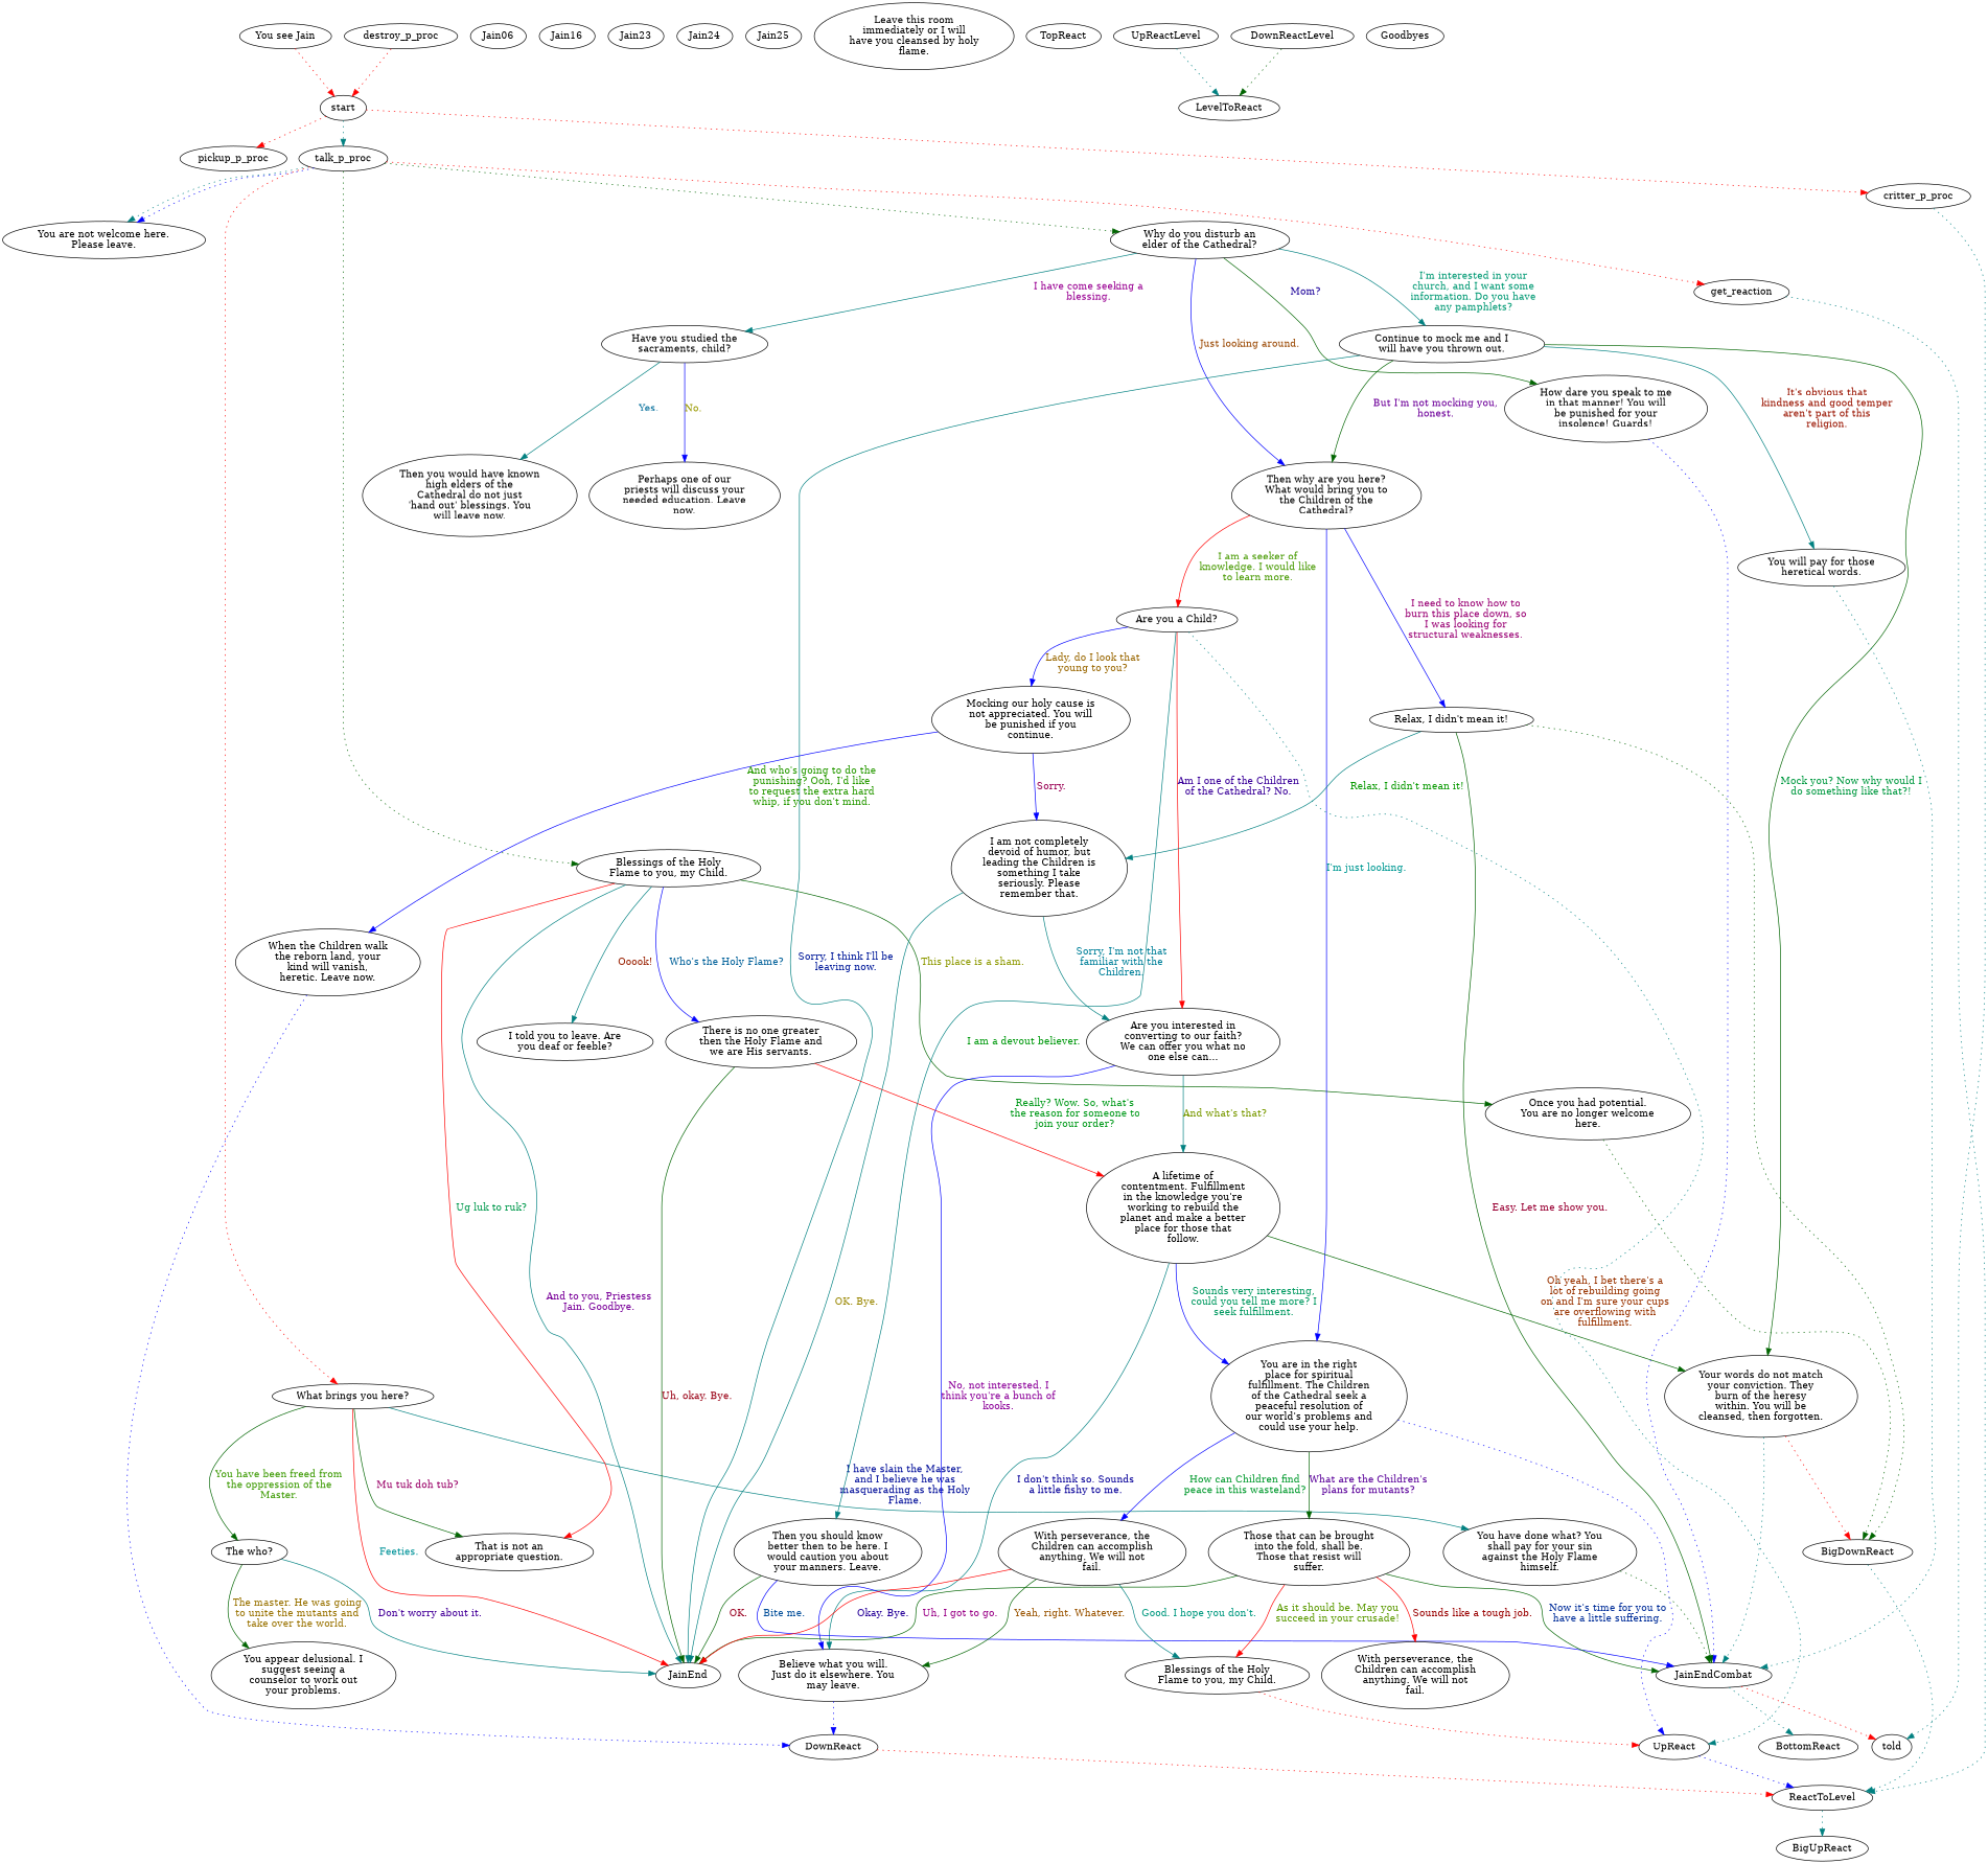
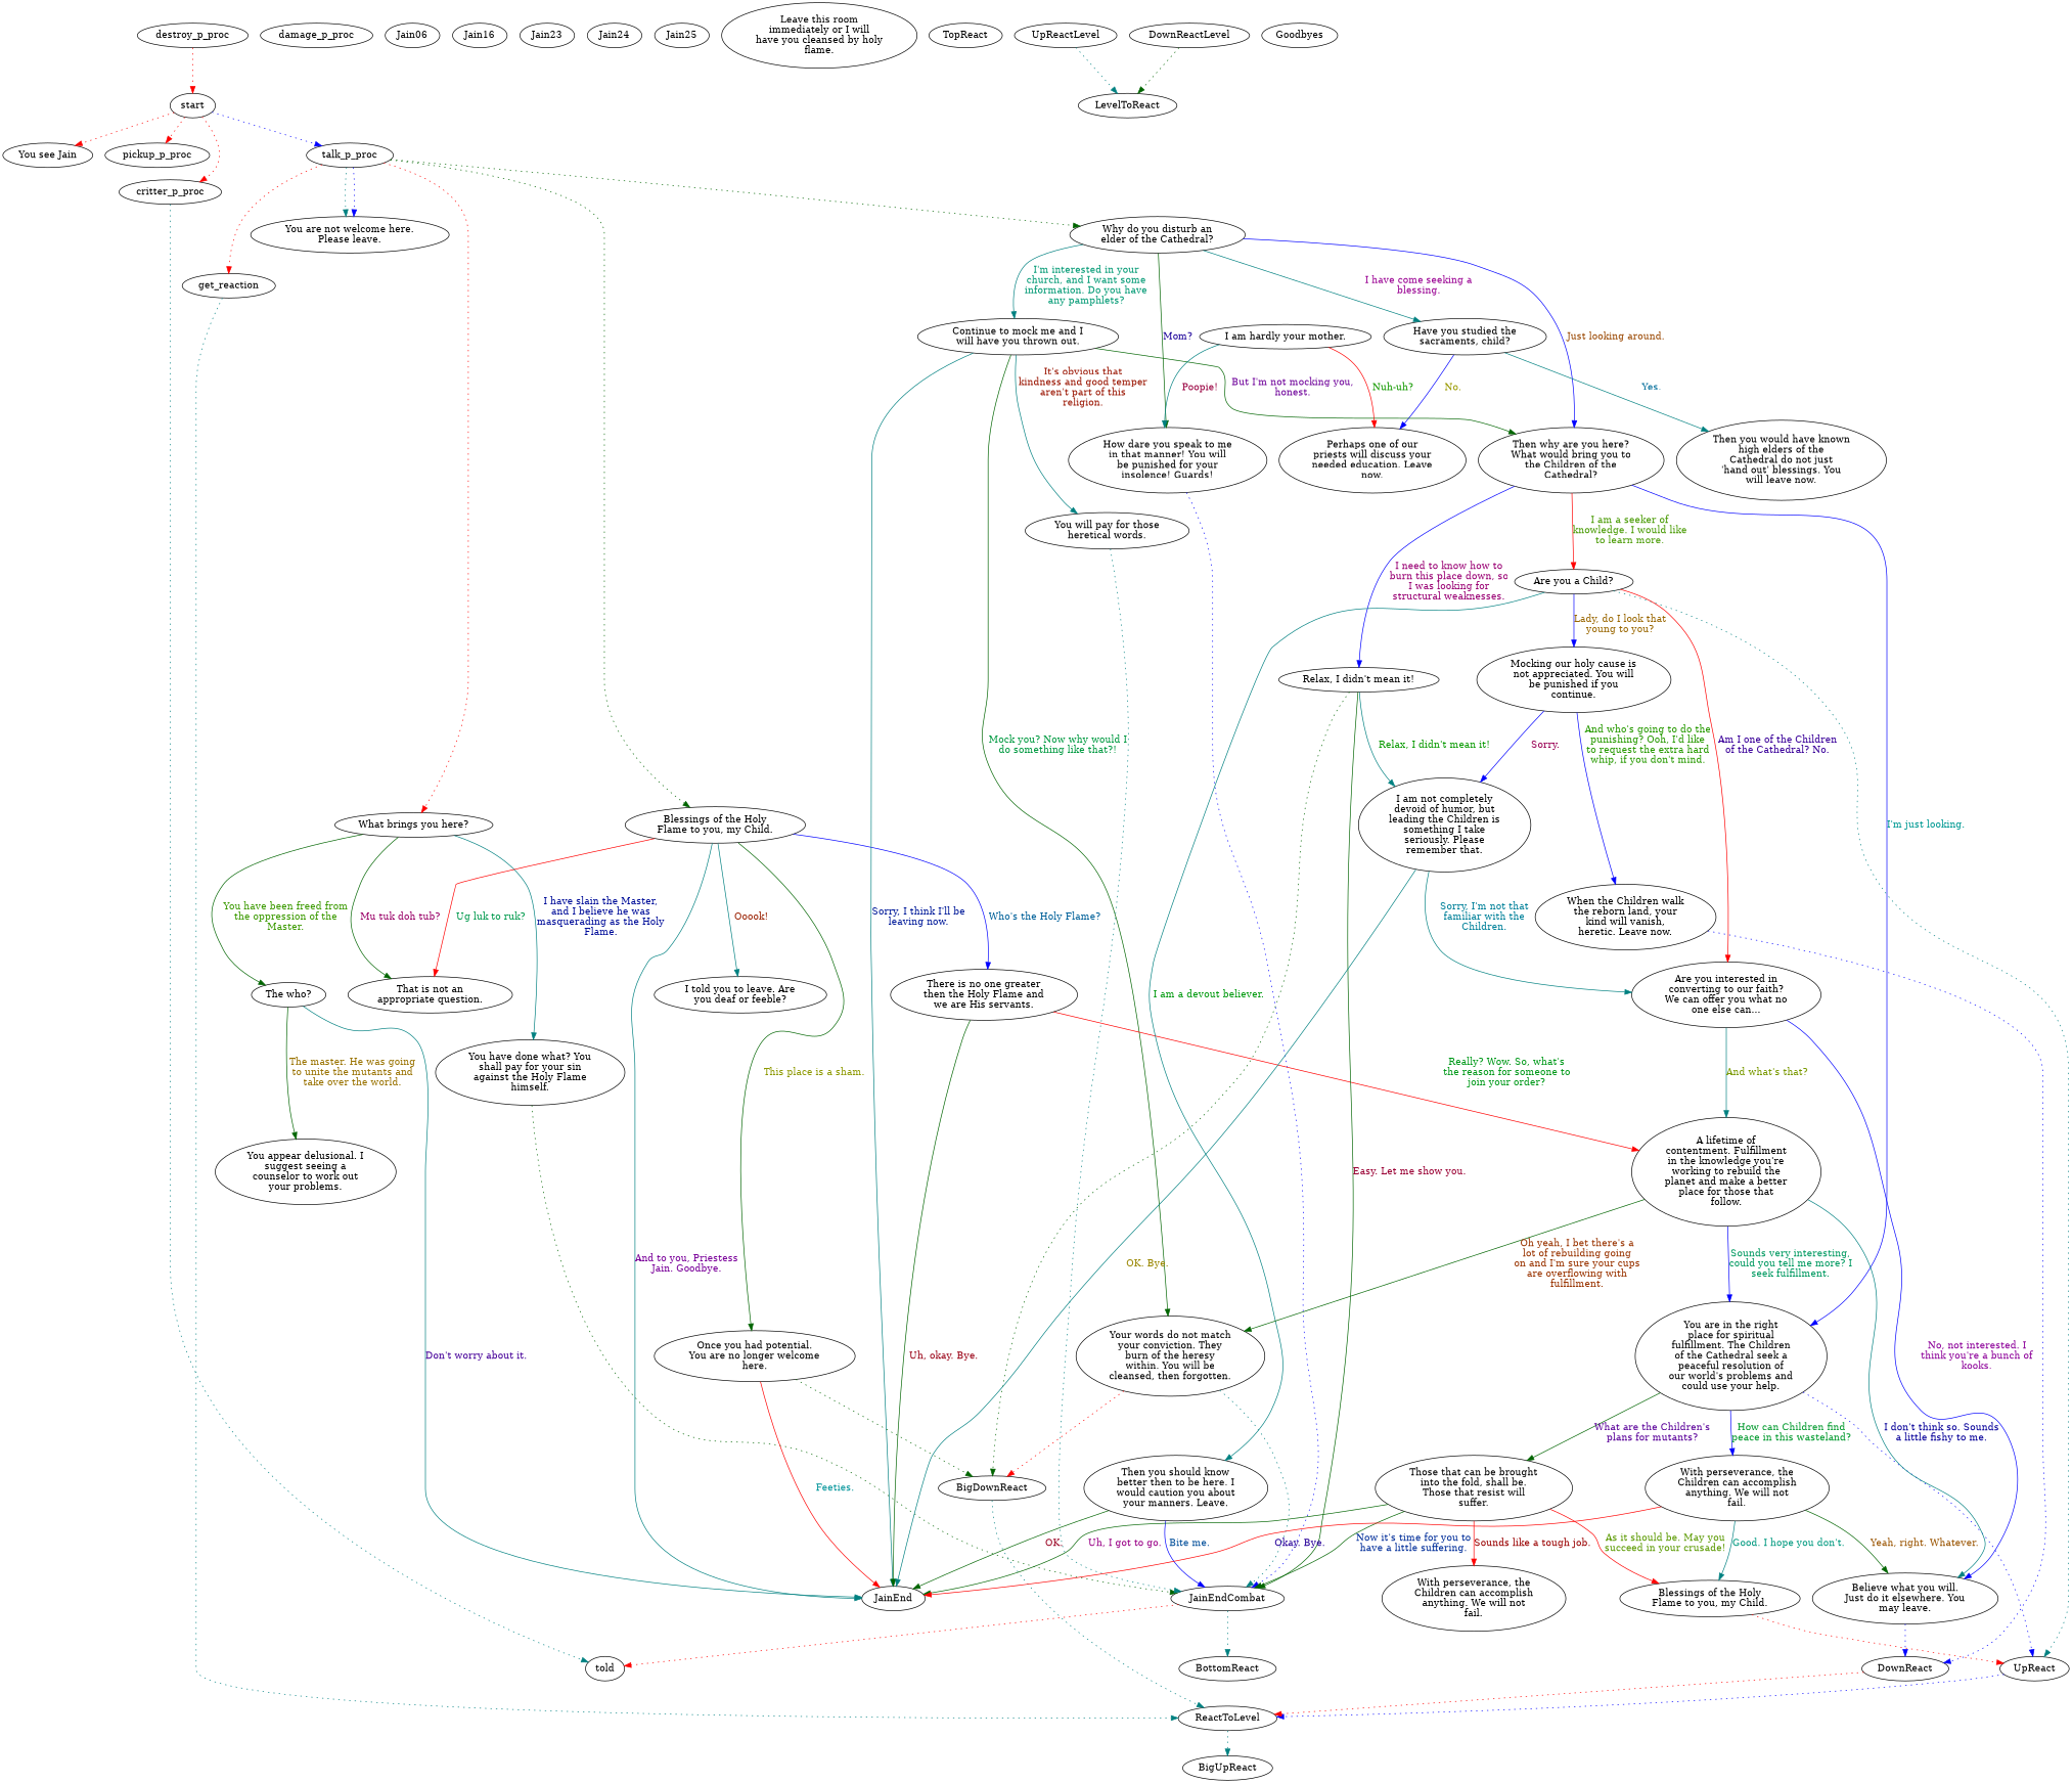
  digraph {
    node [color="#000000" fillcolor="#FFFFFF" style=filled]
    edge [color=teal]
    n1 [label="You see Jain"]
    start
    pickup_p_proc
    talk_p_proc
    critter_p_proc
    get_reaction
    n7 [label="You are not welcome here.\nPlease leave."]
    n8 [label="What brings you here?"]
    n9 [label="Why do you disturb an\nelder of the Cathedral?"]
    n10 [label="Blessings of the Holy\nFlame to you, my Child."]
    n11 [label=told]
    destroy_p_proc
    ReactToLevel
    JainEnd
    n15 [label="That is not an\nappropriate question."]
    n16 [label="You have done what? You\nshall pay for your sin\nagainst the Holy Flame\nhimself."]
    n17 [label="The who?"]
    n18 [label="Have you studied the\nsacraments, child?"]
    n19 [label="Continue to mock me and I\nwill have you thrown out."]
    n20 [label="Then why are you here?\nWhat would bring you to\nthe Children of the\nCathedral?"]
    n21 [label="How dare you speak to me\nin that manner! You will\nbe punished for your\ninsolence! Guards!"]
    n22 [label="There is no one greater\nthen the Holy Flame and\nwe are His servants."]
    n23 [label="Once you had potential.\nYou are no longer welcome\nhere."]
    n24 [label="I told you to leave. Are\nyou deaf or feeble?"]
    BigUpReact
    JainEndCombat
    n27 [label="You appear delusional. I\nsuggest seeing a\ncounselor to work out\nyour problems."]
    n28 [label="Perhaps one of our\npriests will discuss your\nneeded education. Leave\nnow."]
    n29 [label="Then you would have known\nhigh elders of the\nCathedral do not just\n'hand out' blessings. You\nwill leave now."]
    n30 [label="Your words do not match\nyour conviction. They\nburn of the heresy\nwithin. You will be\ncleansed, then forgotten."]
    n31 [label="You will pay for those\nheretical words."]
    n32 [label="Are you a Child?"]
    n33 [label="Relax, I didn't mean it!"]
    n34 [label="You are in the right\nplace for spiritual\nfulfillment. The Children\nof the Cathedral seek a\npeaceful resolution of\nour world's problems and\ncould use your help."]
    n35 [label="A lifetime of\ncontentment. Fulfillment\nin the knowledge you're\nworking to rebuild the\nplanet and make a better\nplace for those that\nfollow."]
    BigDownReact
+   damage_p_proc
    UpReact
    n39 [label="Mocking our holy cause is\nnot appreciated. You will\nbe punished if you\ncontinue."]
    n40 [label="Are you interested in\nconverting to our faith?\nWe can offer you what no\none else can..."]
    n41 [label="Then you should know\nbetter then to be here. I\nwould caution you about\nyour manners. Leave."]
    n42 [label="I am not completely\ndevoid of humor, but\nleading the Children is\nsomething I take\nseriously. Please\nremember that."]
    n43 [label="Those that can be brought\ninto the fold, shall be.\nThose that resist will\nsuffer."]
    n44 [label="With perseverance, the\nChildren can accomplish\nanything. We will not\nfail."]
    BottomReact
+   n46 [label="I am hardly your mother."]
    Jain06
    n48 [label="When the Children walk\nthe reborn land, your\nkind will vanish,\nheretic. Leave now."]
    n49 [label="Believe what you will.\nJust do it elsewhere. You\nmay leave."]
    n50 [label="With perseverance, the\nChildren can accomplish\nanything. We will not\nfail."]
    n51 [label="Blessings of the Holy\nFlame to you, my Child."]
    DownReact
    Jain16
    Jain23
    Jain24
    Jain25
    n57 [label="Leave this room\nimmediately or I will\nhave you cleansed by holy\nflame."]
    TopReact
    UpReactLevel
    LevelToReact
    DownReactLevel
    Goodbyes
-   n1 -> start [color=red style=dotted]
+   start -> n1 [color=red style=dotted]
    start -> pickup_p_proc [color=red style=dotted]
-   start -> talk_p_proc [style=dotted]
+   start -> talk_p_proc [color=blue style=dotted]
    start -> critter_p_proc [color=red style=dotted]
    talk_p_proc -> get_reaction [color=red style=dotted]
    talk_p_proc -> n7 [style=dotted]
    talk_p_proc -> n7 [color=blue style=dotted]
    talk_p_proc -> n8 [color=red style=dotted]
    talk_p_proc -> n9 [color=darkgreen style=dotted]
    talk_p_proc -> n10 [color=darkgreen style=dotted]
    critter_p_proc -> n11 [style=dotted]
    get_reaction -> ReactToLevel [style=dotted]
-   n8 -> JainEnd [color=red fontcolor="#009399" label="Feeties."]
+   n23 -> JainEnd [color=red fontcolor="#009399" label="Feeties."]
    n8 -> n15 [color=darkgreen fontcolor="#990067" label="Mu tuk doh tub?"]
    n8 -> n16 [fontcolor="#000D99" label="I have slain the Master,\nand I believe he was\nmasquerading as the Holy\nFlame."]
    n8 -> n17 [color=darkgreen fontcolor="#3A9900" label="You have been freed from\nthe oppression of the\nMaster."]
    n9 -> n18 [fontcolor="#990092" label="I have come seeking a\nblessing."]
    n9 -> n19 [fontcolor="#009973" label="I'm interested in your\nchurch, and I want some\ninformation. Do you have\nany pamphlets?"]
    n9 -> n20 [color=blue fontcolor="#994600" label="Just looking around."]
    n9 -> n21 [color=darkgreen fontcolor="#1A0099" label="Mom?"]
    n10 -> JainEnd [fontcolor="#790099" label="And to you, Priestess\nJain. Goodbye."]
    n10 -> n15 [color=red fontcolor="#00994C" label="Ug luk to ruk?"]
    n10 -> n22 [color=blue fontcolor="#006099" label="Who's the Holy Flame?"]
    n10 -> n23 [color=darkgreen fontcolor="#8D9900" label="This place is a sham."]
    n10 -> n24 [fontcolor="#991F00" label="Ooook!"]
    destroy_p_proc -> start [color=red style=dotted]
    ReactToLevel -> BigUpReact [style=dotted]
    n16 -> JainEndCombat [color=darkgreen style=dotted]
    n17 -> JainEnd [fontcolor="#450099" label="Don't worry about it."]
    n17 -> n27 [color=darkgreen fontcolor="#997200" label="The master. He was going\nto unite the mutants and\ntake over the world."]
    n18 -> n28 [color=blue fontcolor="#999900" label="No."]
    n18 -> n29 [fontcolor="#006C99" label="Yes."]
    n19 -> JainEnd [fontcolor="#001999" label="Sorry, I think I'll be\nleaving now."]
    n19 -> n20 [color=darkgreen fontcolor="#6D0099" label="But I'm not mocking you,\nhonest."]
    n19 -> n30 [color=darkgreen fontcolor="#009940" label="Mock you? Now why would I\ndo something like that?!"]
    n19 -> n31 [fontcolor="#991300" label="It's obvious that\nkindness and good temper\naren't part of this\nreligion."]
    n20 -> n32 [color=red fontcolor="#469900" label="I am a seeker of\nknowledge. I would like\nto learn more."]
    n20 -> n33 [color=blue fontcolor="#990073" label="I need to know how to\nburn this place down, so\nI was looking for\nstructural weaknesses."]
    n20 -> n34 [color=blue fontcolor="#009993" label="I'm just looking."]
    n21 -> JainEndCombat [color=blue style=dotted]
    n22 -> JainEnd [color=darkgreen fontcolor="#990014" label="Uh, okay. Bye."]
    n22 -> n35 [color=red fontcolor="#009919" label="Really? Wow. So, what's\nthe reason for someone to\njoin your order?"]
    n23 -> BigDownReact [color=darkgreen style=dotted]
    JainEndCombat -> n11 [color=red style=dotted]
    JainEndCombat -> BottomReact [style=dotted]
    n30 -> JainEndCombat [style=dotted]
    n30 -> BigDownReact [color=red style=dotted]
    n31 -> JainEndCombat [style=dotted]
    n32 -> UpReact [style=dotted]
    n32 -> n39 [color=blue fontcolor="#996600" label="Lady, do I look that\nyoung to you?"]
    n32 -> n40 [color=red fontcolor="#390099" label="Am I one of the Children\nof the Cathedral? No."]
    n32 -> n41 [fontcolor="#00990D" label="I am a devout believer."]
    n33 -> JainEndCombat [color=darkgreen fontcolor="#990033" label="Easy. Let me show you."]
    n33 -> BigDownReact [color=darkgreen style=dotted]
    n33 -> n42 [fontcolor="#079900" label="Relax, I didn't mean it!"]
    n34 -> UpReact [color=blue style=dotted]
    n34 -> n43 [color=darkgreen fontcolor="#590099" label="What are the Children's\nplans for mutants?"]
    n34 -> n44 [color=blue fontcolor="#00992C" label="How can Children find\npeace in this wasteland?"]
    n35 -> n30 [color=darkgreen fontcolor="#993300" label="Oh yeah, I bet there's a\nlot of rebuilding going\non and I'm sure your cups\nare overflowing with\nfulfillment."]
    n35 -> n34 [color=blue fontcolor="#009960" label="Sounds very interesting,\ncould you tell me more? I\nseek fulfillment."]
    n35 -> n49 [fontcolor="#060099" label="I don't think so. Sounds\na little fishy to me."]
    BigDownReact -> ReactToLevel [style=dotted]
    UpReact -> ReactToLevel [color=blue style=dotted]
    n39 -> n42 [color=blue fontcolor="#990053" label="Sorry."]
    n39 -> n48 [color=blue fontcolor="#269900" label="And who's going to do the\npunishing? Ooh, I'd like\nto request the extra hard\nwhip, if you don't mind."]
    n40 -> n35 [fontcolor="#799900" label="And what's that?"]
    n40 -> n49 [color=blue fontcolor="#8C0099" label="No, not interested. I\nthink you're a bunch of\nkooks."]
    n41 -> JainEnd [color=darkgreen fontcolor="#990020" label="OK."]
    n41 -> JainEndCombat [color=blue fontcolor="#004D99" label="Bite me."]
    n42 -> JainEnd [fontcolor="#998600" label="OK. Bye."]
    n42 -> n40 [fontcolor="#008099" label="Sorry, I'm not that\nfamiliar with the\nChildren."]
    n43 -> JainEnd [color=darkgreen fontcolor="#990086" label="Uh, I got to go."]
    n43 -> JainEndCombat [color=darkgreen fontcolor="#002D99" label="Now it's time for you to\nhave a little suffering."]
    n43 -> n50 [color=red fontcolor="#990000" label="Sounds like a tough job."]
    n43 -> n51 [color=red fontcolor="#5A9900" label="As it should be. May you\nsucceed in your crusade!"]
    n44 -> JainEnd [color=red fontcolor="#260099" label="Okay. Bye."]
    n44 -> n49 [color=darkgreen fontcolor="#995300" label="Yeah, right. Whatever."]
    n44 -> n51 [fontcolor="#00997F" label="Good. I hope you don't."]
+   n46 -> n21 [fontcolor="#99003F" label="Poopie!"]
+   n46 -> n28 [color=red fontcolor="#139900" label="Nuh-uh?"]
    n48 -> DownReact [color=blue style=dotted]
    n49 -> DownReact [color=blue style=dotted]
    n51 -> UpReact [color=red style=dotted]
    DownReact -> ReactToLevel [color=red style=dotted]
    UpReactLevel -> LevelToReact [style=dotted]
    DownReactLevel -> LevelToReact [color=darkgreen style=dotted]
  }
